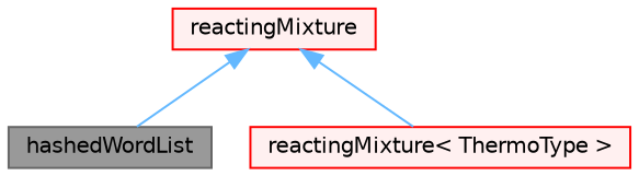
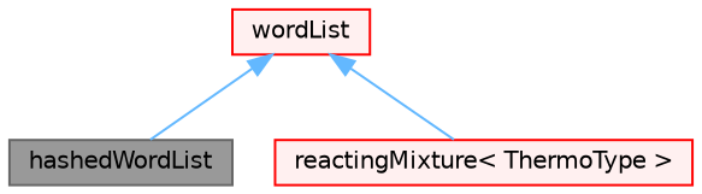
  digraph {
    node [color=red fillcolor="#FFF0F0" fontname=Helvetica fontsize=10 shape=box style=filled]
    edge [color=steelblue1 dir=back fontname=Helvetica fontsize=10 labelfontname=Helvetica labelfontsize=10 style=solid]
    n1 [color=gray40 fillcolor=grey60 fontcolor=black height=0.2 label=hashedWordList width=0.4]
    n2 [height=0.2 label="reactingMixture\< ThermoType \>" width=0.4]
-   n3 [height=0.2 label=reactingMixture width=0.4]
+   n3 [height=0.2 label=wordList width=0.4]
    n3 -> n1
    n3 -> n2
  }
